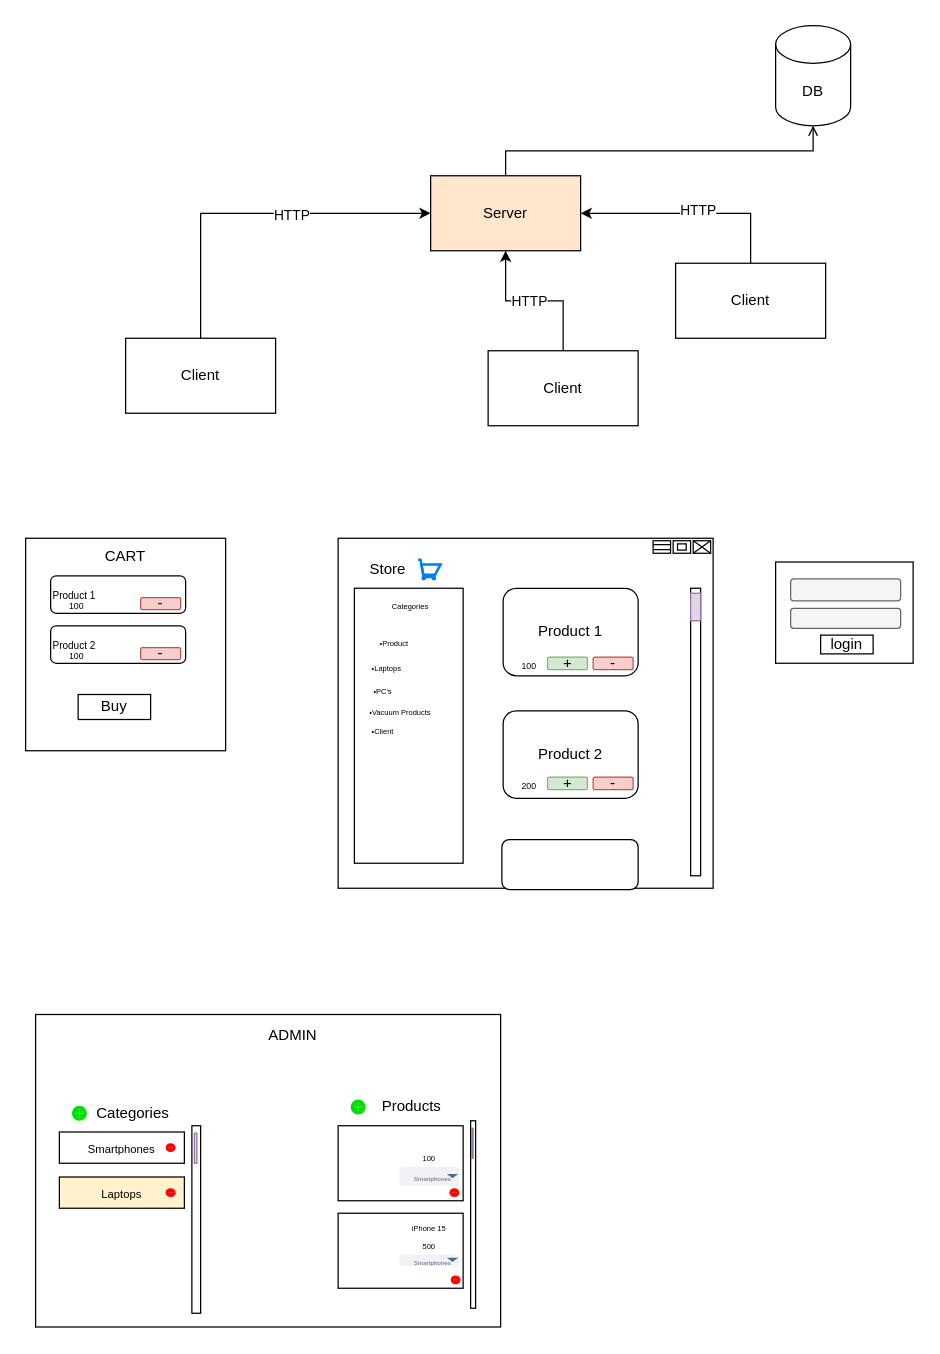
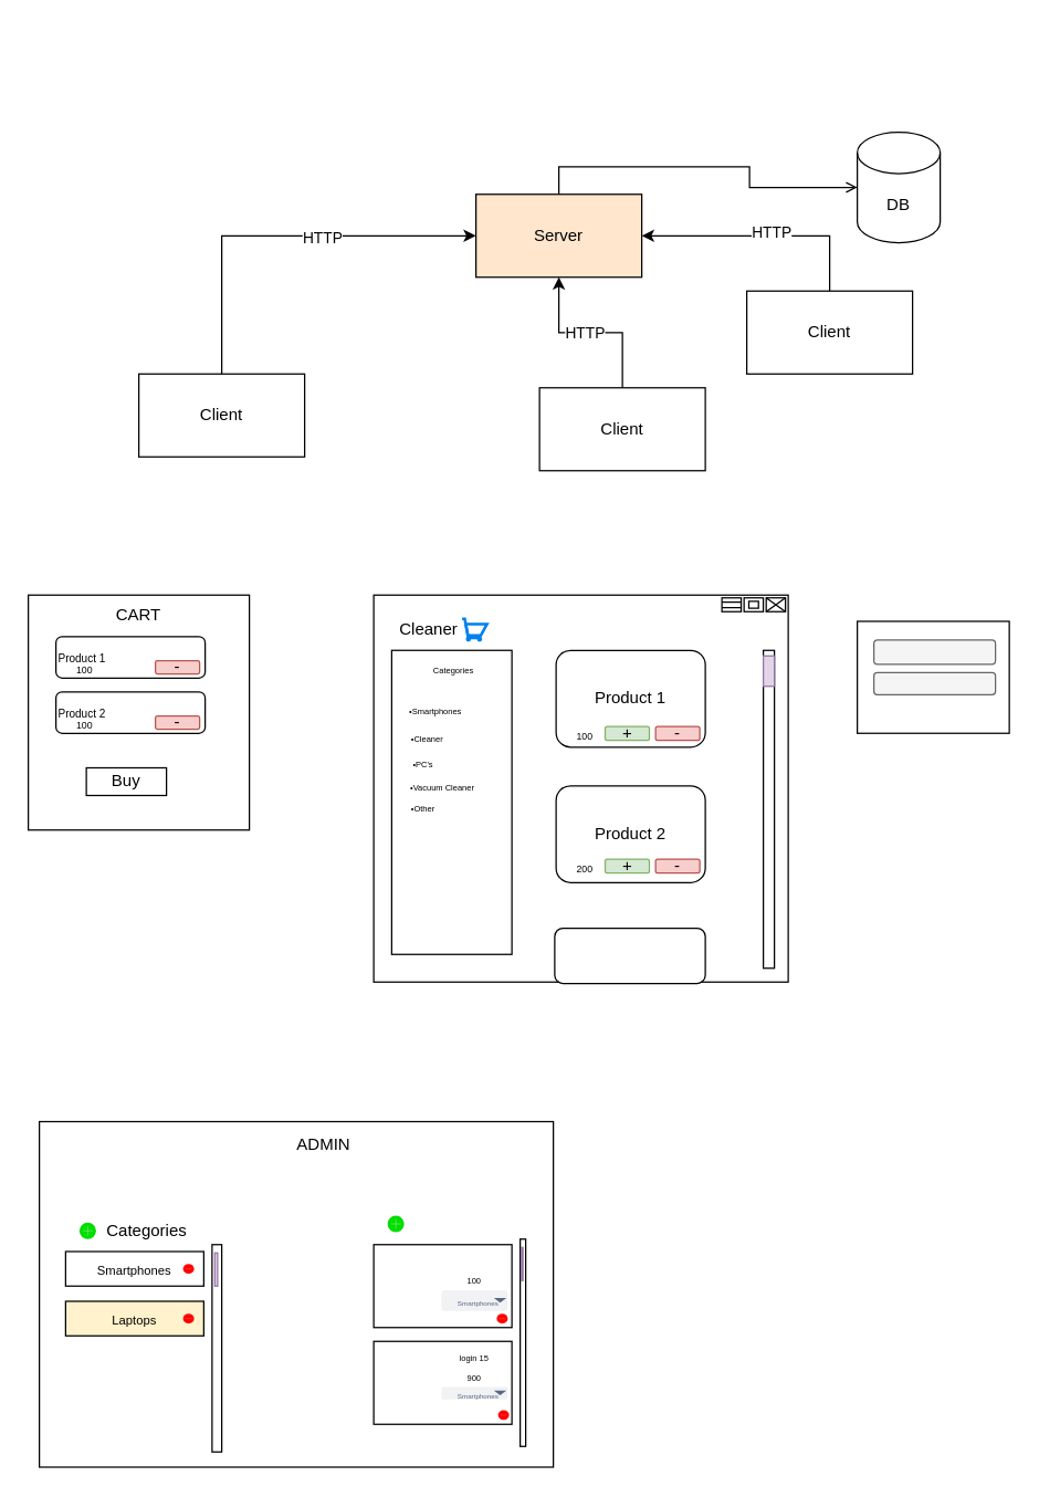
  <mxCell id="0" />
  <mxCell id="1" parent="0" />
  <mxCell id="2" value="" style="rounded=0;whiteSpace=wrap;html=1;" parent="1" vertex="1"><mxGeometry x="270" y="430" width="300" height="280" as="geometry" /></mxCell>
  <mxCell id="3" style="edgeStyle=orthogonalEdgeStyle;rounded=0;orthogonalLoop=1;jettySize=auto;html=1;exitX=0.5;exitY=0;exitDx=0;exitDy=0;endArrow=open;" parent="1" source="4" target="8" edge="1"><mxGeometry relative="1" as="geometry" /></mxCell>
  <mxCell id="4" value="Server" style="rounded=0;whiteSpace=wrap;html=1;fillColor=#ffe6cc;" parent="1" vertex="1"><mxGeometry x="344" y="140" width="120" height="60" as="geometry" /></mxCell>
  <mxCell id="5" style="edgeStyle=orthogonalEdgeStyle;rounded=0;orthogonalLoop=1;jettySize=auto;html=1;exitX=0.5;exitY=0;exitDx=0;exitDy=0;entryX=0;entryY=0.5;entryDx=0;entryDy=0;" parent="1" source="7" target="4" edge="1"><mxGeometry relative="1" as="geometry" /></mxCell>
  <mxCell id="6" value="HTTP" style="edgeLabel;html=1;align=center;verticalAlign=middle;resizable=0;points=[];" parent="5" vertex="1" connectable="0"><mxGeometry x="0.209" y="-1" relative="1" as="geometry"><mxPoint as="offset" /></mxGeometry></mxCell>
  <mxCell id="7" value="Client" style="rounded=0;whiteSpace=wrap;html=1;" parent="1" vertex="1"><mxGeometry x="100" y="270" width="120" height="60" as="geometry" /></mxCell>
- <mxCell id="8" value="DB" style="shape=cylinder3;whiteSpace=wrap;html=1;boundedLbl=1;backgroundOutline=1;size=15;" parent="1" vertex="1"><mxGeometry x="620" y="20" width="60" height="80" as="geometry" /></mxCell>
- <mxCell id="9" value="Store" style="text;html=1;align=center;verticalAlign=middle;whiteSpace=wrap;rounded=0;" parent="1" vertex="1"><mxGeometry x="280" y="440" width="60" height="30" as="geometry" /></mxCell>
+ <mxCell id="8" value="DB" style="shape=cylinder3;whiteSpace=wrap;html=1;boundedLbl=1;backgroundOutline=1;size=15;" parent="1" vertex="1"><mxGeometry x="620" y="95" width="60" height="80" as="geometry" /></mxCell>
+ <mxCell id="9" value="Cleaner" style="text;html=1;align=center;verticalAlign=middle;whiteSpace=wrap;rounded=0;" parent="1" vertex="1"><mxGeometry x="280" y="440" width="60" height="30" as="geometry" /></mxCell>
  <mxCell id="10" value="" style="rounded=0;whiteSpace=wrap;html=1;" parent="1" vertex="1"><mxGeometry x="283" y="470" width="87" height="220" as="geometry" /></mxCell>
  <mxCell id="11" value="Categories" style="text;html=1;align=center;verticalAlign=middle;whiteSpace=wrap;rounded=0;fontSize=6;" parent="1" vertex="1"><mxGeometry x="296" y="470" width="64" height="30" as="geometry" /></mxCell>
- <mxCell id="12" value="•Product" style="text;html=1;align=center;verticalAlign=middle;whiteSpace=wrap;rounded=0;fontSize=6;" parent="1" vertex="1"><mxGeometry x="283" y="500" width="64" height="30" as="geometry" /></mxCell>
- <mxCell id="13" value="•Laptops" style="text;html=1;align=center;verticalAlign=middle;whiteSpace=wrap;rounded=0;fontSize=6;" parent="1" vertex="1"><mxGeometry x="277" y="520" width="64" height="30" as="geometry" /></mxCell>
+ <mxCell id="12" value="•Smartphones" style="text;html=1;align=center;verticalAlign=middle;whiteSpace=wrap;rounded=0;fontSize=6;" parent="1" vertex="1"><mxGeometry x="283" y="500" width="64" height="30" as="geometry" /></mxCell>
+ <mxCell id="13" value="•Cleaner" style="text;html=1;align=center;verticalAlign=middle;whiteSpace=wrap;rounded=0;fontSize=6;" parent="1" vertex="1"><mxGeometry x="277" y="520" width="64" height="30" as="geometry" /></mxCell>
  <mxCell id="14" value="•PC's" style="text;html=1;align=center;verticalAlign=middle;whiteSpace=wrap;rounded=0;fontSize=6;" parent="1" vertex="1"><mxGeometry x="274" y="538" width="64" height="30" as="geometry" /></mxCell>
- <mxCell id="15" value="•Vacuum Products" style="text;html=1;align=center;verticalAlign=middle;whiteSpace=wrap;rounded=0;fontSize=6;" parent="1" vertex="1"><mxGeometry x="288" y="555" width="64" height="30" as="geometry" /></mxCell>
+ <mxCell id="15" value="•Vacuum Cleaner" style="text;html=1;align=center;verticalAlign=middle;whiteSpace=wrap;rounded=0;fontSize=6;" parent="1" vertex="1"><mxGeometry x="288" y="555" width="64" height="30" as="geometry" /></mxCell>
  <mxCell id="16" value="Product 1" style="rounded=1;whiteSpace=wrap;html=1;" parent="1" vertex="1"><mxGeometry x="402" y="470" width="108" height="70" as="geometry" /></mxCell>
  <mxCell id="17" value="Product 2" style="rounded=1;whiteSpace=wrap;html=1;" parent="1" vertex="1"><mxGeometry x="402" y="568" width="108" height="70" as="geometry" /></mxCell>
  <mxCell id="18" value="" style="rounded=1;whiteSpace=wrap;html=1;" parent="1" vertex="1"><mxGeometry x="401" y="671" width="109" height="40" as="geometry" /></mxCell>
  <mxCell id="19" value="" style="rounded=0;whiteSpace=wrap;html=1;" parent="1" vertex="1"><mxGeometry x="552" y="470" width="8" height="230" as="geometry" /></mxCell>
  <mxCell id="20" value="" style="rounded=0;whiteSpace=wrap;html=1;fillColor=#e1d5e7;strokeColor=#9673a6;" parent="1" vertex="1"><mxGeometry x="552" y="474" width="8" height="22" as="geometry" /></mxCell>
  <mxCell id="21" value="" style="group" parent="1" vertex="1" connectable="0"><mxGeometry x="522" y="432" width="46" height="10" as="geometry" /></mxCell>
  <mxCell id="22" value="" style="rounded=0;whiteSpace=wrap;html=1;" parent="21" vertex="1"><mxGeometry x="32.061" width="13.939" height="10" as="geometry" /></mxCell>
  <mxCell id="23" value="" style="rounded=0;whiteSpace=wrap;html=1;" parent="21" vertex="1"><mxGeometry x="16.03" width="13.939" height="10" as="geometry" /></mxCell>
  <mxCell id="24" value="" style="rounded=0;whiteSpace=wrap;html=1;" parent="21" vertex="1"><mxGeometry width="13.939" height="10" as="geometry" /></mxCell>
  <mxCell id="25" value="" style="endArrow=none;html=1;rounded=0;exitX=0;exitY=0;exitDx=0;exitDy=0;entryX=1;entryY=1;entryDx=0;entryDy=0;" parent="21" source="22" target="22" edge="1"><mxGeometry width="50" height="50" relative="1" as="geometry"><mxPoint x="39.03" y="30" as="sourcePoint" /><mxPoint x="73.879" y="5" as="targetPoint" /></mxGeometry></mxCell>
  <mxCell id="26" value="" style="endArrow=none;html=1;rounded=0;exitX=1;exitY=0;exitDx=0;exitDy=0;entryX=0;entryY=1;entryDx=0;entryDy=0;" parent="21" source="22" target="22" edge="1"><mxGeometry width="50" height="50" relative="1" as="geometry"><mxPoint x="32.061" y="15" as="sourcePoint" /><mxPoint x="46" y="25" as="targetPoint" /></mxGeometry></mxCell>
  <mxCell id="27" value="" style="rounded=0;whiteSpace=wrap;html=1;" parent="21" vertex="1"><mxGeometry x="19.515" y="2.5" width="6.97" height="5" as="geometry" /></mxCell>
  <mxCell id="28" value="" style="shape=link;html=1;rounded=0;" parent="21" edge="1"><mxGeometry width="100" relative="1" as="geometry"><mxPoint y="5" as="sourcePoint" /><mxPoint x="13.939" y="5" as="targetPoint" /></mxGeometry></mxCell>
  <mxCell id="29" value="" style="html=1;verticalLabelPosition=bottom;align=center;labelBackgroundColor=#ffffff;verticalAlign=top;strokeWidth=2;strokeColor=#0080F0;shadow=0;dashed=0;shape=mxgraph.ios7.icons.shopping_cart;" parent="1" vertex="1"><mxGeometry x="334" y="447.25" width="18" height="15.5" as="geometry" /></mxCell>
  <mxCell id="30" style="edgeStyle=orthogonalEdgeStyle;rounded=0;orthogonalLoop=1;jettySize=auto;html=1;exitX=0.5;exitY=0;exitDx=0;exitDy=0;entryX=0.5;entryY=1;entryDx=0;entryDy=0;" parent="1" source="32" target="4" edge="1"><mxGeometry relative="1" as="geometry" /></mxCell>
  <mxCell id="31" value="HTTP" style="edgeLabel;html=1;align=center;verticalAlign=middle;resizable=0;points=[];" parent="30" vertex="1" connectable="0"><mxGeometry x="0.084" relative="1" as="geometry"><mxPoint as="offset" /></mxGeometry></mxCell>
  <mxCell id="32" value="Client" style="rounded=0;whiteSpace=wrap;html=1;" parent="1" vertex="1"><mxGeometry x="390" y="280" width="120" height="60" as="geometry" /></mxCell>
  <mxCell id="33" style="edgeStyle=orthogonalEdgeStyle;rounded=0;orthogonalLoop=1;jettySize=auto;html=1;exitX=0.5;exitY=0;exitDx=0;exitDy=0;entryX=1;entryY=0.5;entryDx=0;entryDy=0;" parent="1" source="35" target="4" edge="1"><mxGeometry relative="1" as="geometry" /></mxCell>
  <mxCell id="34" value="HTTP" style="edgeLabel;html=1;align=center;verticalAlign=middle;resizable=0;points=[];" parent="33" vertex="1" connectable="0"><mxGeometry x="-0.062" y="-3" relative="1" as="geometry"><mxPoint as="offset" /></mxGeometry></mxCell>
  <mxCell id="35" value="Client" style="rounded=0;whiteSpace=wrap;html=1;" parent="1" vertex="1"><mxGeometry x="540" y="210" width="120" height="60" as="geometry" /></mxCell>
  <mxCell id="36" value="+" style="rounded=1;whiteSpace=wrap;html=1;fillColor=#d5e8d4;strokeColor=#82b366;" parent="1" vertex="1"><mxGeometry x="437.5" y="621" width="32" height="10" as="geometry" /></mxCell>
  <mxCell id="37" value="-" style="rounded=1;whiteSpace=wrap;html=1;fillColor=#f8cecc;strokeColor=#b85450;" parent="1" vertex="1"><mxGeometry x="474" y="621" width="32" height="10" as="geometry" /></mxCell>
  <mxCell id="38" value="200&amp;nbsp;" style="text;html=1;align=center;verticalAlign=middle;whiteSpace=wrap;rounded=0;fontSize=7;" parent="1" vertex="1"><mxGeometry x="403.5" y="624" width="40" height="10" as="geometry" /></mxCell>
  <mxCell id="39" value="" style="rounded=0;whiteSpace=wrap;html=1;" parent="1" vertex="1"><mxGeometry x="20" y="430" width="160" height="170" as="geometry" /></mxCell>
  <mxCell id="40" value="CART" style="text;html=1;align=center;verticalAlign=middle;whiteSpace=wrap;rounded=0;" parent="1" vertex="1"><mxGeometry x="70" y="430" width="60" height="30" as="geometry" /></mxCell>
  <mxCell id="41" value="+" style="rounded=1;whiteSpace=wrap;html=1;fillColor=#d5e8d4;strokeColor=#82b366;" parent="1" vertex="1"><mxGeometry x="437.5" y="525" width="32" height="10" as="geometry" /></mxCell>
  <mxCell id="42" value="-" style="rounded=1;whiteSpace=wrap;html=1;fillColor=#f8cecc;strokeColor=#b85450;" parent="1" vertex="1"><mxGeometry x="474" y="525" width="32" height="10" as="geometry" /></mxCell>
  <mxCell id="43" value="100&amp;nbsp;" style="text;html=1;align=center;verticalAlign=middle;whiteSpace=wrap;rounded=0;fontSize=7;" parent="1" vertex="1"><mxGeometry x="404" y="528" width="40" height="10" as="geometry" /></mxCell>
  <mxCell id="44" value="" style="group" parent="1" vertex="1" connectable="0"><mxGeometry x="40" y="460" width="108" height="30" as="geometry" /></mxCell>
  <mxCell id="45" value="&lt;font style=&quot;font-size: 8px;&quot;&gt;Product 1&lt;/font&gt;" style="rounded=1;whiteSpace=wrap;html=1;align=left;" parent="44" vertex="1"><mxGeometry width="108" height="30" as="geometry" /></mxCell>
  <mxCell id="46" value="100&amp;nbsp;" style="text;html=1;align=center;verticalAlign=middle;whiteSpace=wrap;rounded=0;fontSize=7;" parent="44" vertex="1"><mxGeometry x="2" y="22.857" width="40" height="4.286" as="geometry" /></mxCell>
  <mxCell id="47" value="-" style="rounded=1;whiteSpace=wrap;html=1;fillColor=#f8cecc;strokeColor=#b85450;" parent="44" vertex="1"><mxGeometry x="72" y="17.57" width="32" height="9.43" as="geometry" /></mxCell>
  <mxCell id="48" value="" style="group" parent="1" vertex="1" connectable="0"><mxGeometry x="40" y="500" width="108" height="30" as="geometry" /></mxCell>
  <mxCell id="49" value="&lt;font style=&quot;font-size: 8px;&quot;&gt;Product 2&lt;/font&gt;" style="rounded=1;whiteSpace=wrap;html=1;align=left;" parent="48" vertex="1"><mxGeometry width="108" height="30" as="geometry" /></mxCell>
  <mxCell id="50" value="100&amp;nbsp;" style="text;html=1;align=center;verticalAlign=middle;whiteSpace=wrap;rounded=0;fontSize=7;" parent="48" vertex="1"><mxGeometry x="2" y="22.857" width="40" height="4.286" as="geometry" /></mxCell>
  <mxCell id="51" value="-" style="rounded=1;whiteSpace=wrap;html=1;fillColor=#f8cecc;strokeColor=#b85450;" parent="48" vertex="1"><mxGeometry x="72" y="17.57" width="32" height="9.43" as="geometry" /></mxCell>
  <mxCell id="52" value="" style="rounded=0;whiteSpace=wrap;html=1;" parent="1" vertex="1"><mxGeometry x="28" y="811" width="372" height="250" as="geometry" /></mxCell>
  <mxCell id="53" value="ADMIN" style="text;html=1;align=center;verticalAlign=middle;whiteSpace=wrap;rounded=0;" parent="1" vertex="1"><mxGeometry x="204" y="813" width="60" height="30" as="geometry" /></mxCell>
  <mxCell id="54" value="" style="html=1;verticalLabelPosition=bottom;labelBackgroundColor=#ffffff;verticalAlign=top;shadow=0;dashed=0;strokeWidth=2;shape=mxgraph.ios7.misc.add;fillColor=#00dd00;strokeColor=#ffffff;sketch=0;" parent="1" vertex="1"><mxGeometry x="57" y="884" width="12" height="12" as="geometry" /></mxCell>
  <mxCell id="55" value="Categories" style="text;html=1;align=center;verticalAlign=middle;whiteSpace=wrap;rounded=0;" parent="1" vertex="1"><mxGeometry x="76" y="875" width="60" height="30" as="geometry" /></mxCell>
  <mxCell id="56" value="&lt;font style=&quot;font-size: 9px;&quot;&gt;Smartphones&lt;/font&gt;" style="rounded=0;whiteSpace=wrap;html=1;" parent="1" vertex="1"><mxGeometry x="47" y="905" width="100" height="25" as="geometry" /></mxCell>
  <mxCell id="57" value="&lt;font style=&quot;font-size: 9px;&quot;&gt;Laptops&lt;/font&gt;" style="rounded=0;whiteSpace=wrap;html=1;fillColor=#fff2cc;" parent="1" vertex="1"><mxGeometry x="47" y="941" width="100" height="25" as="geometry" /></mxCell>
- <mxCell id="58" value="Products" style="text;html=1;align=center;verticalAlign=middle;whiteSpace=wrap;rounded=0;" parent="1" vertex="1"><mxGeometry x="299" y="870" width="60" height="30" as="geometry" /></mxCell>
  <mxCell id="59" value="" style="html=1;verticalLabelPosition=bottom;labelBackgroundColor=#ffffff;verticalAlign=top;shadow=0;dashed=0;strokeWidth=2;shape=mxgraph.ios7.misc.add;fillColor=#00dd00;strokeColor=#ffffff;sketch=0;" parent="1" vertex="1"><mxGeometry x="280" y="879" width="12" height="12" as="geometry" /></mxCell>
  <mxCell id="60" value="" style="html=1;verticalLabelPosition=bottom;labelBackgroundColor=#ffffff;verticalAlign=top;shadow=0;dashed=0;strokeWidth=2;shape=mxgraph.ios7.misc.delete;fillColor=#ff0000;strokeColor=#ffffff;sketch=0;" parent="1" vertex="1"><mxGeometry x="132" y="914" width="8" height="7" as="geometry" /></mxCell>
  <mxCell id="61" value="" style="html=1;verticalLabelPosition=bottom;labelBackgroundColor=#ffffff;verticalAlign=top;shadow=0;dashed=0;strokeWidth=2;shape=mxgraph.ios7.misc.delete;fillColor=#ff0000;strokeColor=#ffffff;sketch=0;" parent="1" vertex="1"><mxGeometry x="132" y="950" width="8" height="7" as="geometry" /></mxCell>
  <mxCell id="62" value="" style="group" parent="1" vertex="1" connectable="0"><mxGeometry x="270" y="900" width="100" height="60" as="geometry" /></mxCell>
  <mxCell id="63" value="" style="rounded=0;whiteSpace=wrap;html=1;" parent="62" vertex="1"><mxGeometry width="100" height="60" as="geometry" /></mxCell>
  <mxCell id="64" value="100" style="text;html=1;align=center;verticalAlign=middle;whiteSpace=wrap;rounded=0;fontSize=6;" parent="62" vertex="1"><mxGeometry x="53" y="21" width="40" height="12" as="geometry" /></mxCell>
  <mxCell id="65" value="&lt;span style=&quot;font-size: 5px;&quot;&gt;Smartphones&lt;/span&gt;" style="rounded=1;fillColor=#F1F2F4;strokeColor=none;html=1;whiteSpace=wrap;fontColor=#596780;align=left;fontSize=12;spacingLeft=10;sketch=0;" parent="62" vertex="1"><mxGeometry x="49" y="33" width="48" height="15" as="geometry" /></mxCell>
  <mxCell id="66" value="" style="shape=triangle;direction=south;fillColor=#596780;strokeColor=none;html=1;sketch=0;" parent="65" vertex="1"><mxGeometry x="1" y="0.5" width="9" height="3.5" relative="1" as="geometry"><mxPoint x="-10" y="-2" as="offset" /></mxGeometry></mxCell>
  <mxCell id="67" value="" style="shape=image;html=1;verticalAlign=top;verticalLabelPosition=bottom;labelBackgroundColor=#ffffff;imageAspect=0;aspect=fixed;image=https://cdn4.iconfinder.com/data/icons/ionicons/512/icon-image-128.png" parent="62" vertex="1"><mxGeometry x="4" y="9.25" width="35.5" height="35.5" as="geometry" /></mxCell>
  <mxCell id="68" value="" style="html=1;verticalLabelPosition=bottom;labelBackgroundColor=#ffffff;verticalAlign=top;shadow=0;dashed=0;strokeWidth=2;shape=mxgraph.ios7.misc.delete;fillColor=#ff0000;strokeColor=#ffffff;sketch=0;" parent="62" vertex="1"><mxGeometry x="89" y="50" width="8" height="7" as="geometry" /></mxCell>
  <mxCell id="69" value="" style="group" parent="1" vertex="1" connectable="0"><mxGeometry x="270" y="970" width="100" height="60" as="geometry" /></mxCell>
  <mxCell id="70" value="" style="rounded=0;whiteSpace=wrap;html=1;" parent="69" vertex="1"><mxGeometry width="100" height="60" as="geometry" /></mxCell>
- <mxCell id="71" value="iPhone 15" style="text;html=1;align=center;verticalAlign=middle;whiteSpace=wrap;rounded=0;fontSize=6;" parent="69" vertex="1"><mxGeometry x="53" y="6.5" width="40" height="12" as="geometry" /></mxCell>
- <mxCell id="72" value="500" style="text;html=1;align=center;verticalAlign=middle;whiteSpace=wrap;rounded=0;fontSize=6;" parent="69" vertex="1"><mxGeometry x="53" y="21" width="40" height="12" as="geometry" /></mxCell>
+ <mxCell id="71" value="login 15" style="text;html=1;align=center;verticalAlign=middle;whiteSpace=wrap;rounded=0;fontSize=6;" parent="69" vertex="1"><mxGeometry x="53" y="6.5" width="40" height="12" as="geometry" /></mxCell>
+ <mxCell id="72" value="900" style="text;html=1;align=center;verticalAlign=middle;whiteSpace=wrap;rounded=0;fontSize=6;" parent="69" vertex="1"><mxGeometry x="53" y="21" width="40" height="12" as="geometry" /></mxCell>
  <mxCell id="73" value="&lt;span style=&quot;font-size: 5px;&quot;&gt;Smartphones&lt;/span&gt;" style="rounded=1;fillColor=#F1F2F4;strokeColor=none;html=1;whiteSpace=wrap;fontColor=#596780;align=left;fontSize=12;spacingLeft=10;sketch=0;" parent="69" vertex="1"><mxGeometry x="49" y="33" width="48" height="9" as="geometry" /></mxCell>
  <mxCell id="74" value="" style="shape=triangle;direction=south;fillColor=#596780;strokeColor=none;html=1;sketch=0;" parent="73" vertex="1"><mxGeometry x="1" y="0.5" width="9" height="3.5" relative="1" as="geometry"><mxPoint x="-10" y="-2" as="offset" /></mxGeometry></mxCell>
  <mxCell id="75" value="" style="shape=image;html=1;verticalAlign=top;verticalLabelPosition=bottom;labelBackgroundColor=#ffffff;imageAspect=0;aspect=fixed;image=https://cdn4.iconfinder.com/data/icons/ionicons/512/icon-image-128.png" parent="69" vertex="1"><mxGeometry x="4" y="9.25" width="35.5" height="35.5" as="geometry" /></mxCell>
  <mxCell id="76" value="" style="html=1;verticalLabelPosition=bottom;labelBackgroundColor=#ffffff;verticalAlign=top;shadow=0;dashed=0;strokeWidth=2;shape=mxgraph.ios7.misc.delete;fillColor=#ff0000;strokeColor=#ffffff;sketch=0;" parent="69" vertex="1"><mxGeometry x="90" y="49.75" width="8" height="7" as="geometry" /></mxCell>
  <mxCell id="77" value="" style="rounded=0;whiteSpace=wrap;html=1;" parent="1" vertex="1"><mxGeometry x="153" y="900" width="7" height="150" as="geometry" /></mxCell>
  <mxCell id="78" value="" style="rounded=0;whiteSpace=wrap;html=1;fillColor=#e1d5e7;strokeColor=#9673a6;" parent="1" vertex="1"><mxGeometry x="155" y="906" width="2" height="24" as="geometry" /></mxCell>
  <mxCell id="79" value="" style="rounded=0;whiteSpace=wrap;html=1;" parent="1" vertex="1"><mxGeometry x="376" y="896" width="4" height="150" as="geometry" /></mxCell>
  <mxCell id="80" value="" style="rounded=0;whiteSpace=wrap;html=1;fillColor=#e1d5e7;strokeColor=#9673a6;" parent="1" vertex="1"><mxGeometry x="377" y="902" width="1" height="24" as="geometry" /></mxCell>
- <mxCell id="81" value="•Client" style="text;html=1;align=center;verticalAlign=middle;whiteSpace=wrap;rounded=0;fontSize=6;" parent="1" vertex="1"><mxGeometry x="274" y="570" width="64" height="30" as="geometry" /></mxCell>
+ <mxCell id="81" value="•Other" style="text;html=1;align=center;verticalAlign=middle;whiteSpace=wrap;rounded=0;fontSize=6;" parent="1" vertex="1"><mxGeometry x="274" y="570" width="64" height="30" as="geometry" /></mxCell>
  <mxCell id="82" value="Buy" style="rounded=0;whiteSpace=wrap;html=1;" parent="1" vertex="1"><mxGeometry x="62" y="555" width="58" height="20" as="geometry" /></mxCell>
  <mxCell id="83" value="" style="shape=image;html=1;verticalAlign=top;verticalLabelPosition=bottom;labelBackgroundColor=#ffffff;imageAspect=0;aspect=fixed;image=https://cdn0.iconfinder.com/data/icons/octicons/1024/sign-in-128.png" parent="1" vertex="1"><mxGeometry x="552" y="450.5" width="9" height="9" as="geometry" /></mxCell>
  <mxCell id="84" value="" style="rounded=0;whiteSpace=wrap;html=1;" parent="1" vertex="1"><mxGeometry x="620" y="449" width="110" height="81" as="geometry" /></mxCell>
  <mxCell id="85" value="" style="rounded=1;whiteSpace=wrap;html=1;fillColor=#f5f5f5;fontColor=#333333;strokeColor=#666666;" parent="1" vertex="1"><mxGeometry x="632" y="462.5" width="88" height="17.5" as="geometry" /></mxCell>
  <mxCell id="86" value="" style="rounded=1;whiteSpace=wrap;html=1;fillColor=#f5f5f5;fontColor=#333333;strokeColor=#666666;" parent="1" vertex="1"><mxGeometry x="632" y="486" width="88" height="16" as="geometry" /></mxCell>
- <mxCell id="87" value="login" style="rounded=0;whiteSpace=wrap;html=1;" parent="1" vertex="1"><mxGeometry x="656" y="507.5" width="42" height="15" as="geometry" /></mxCell>
